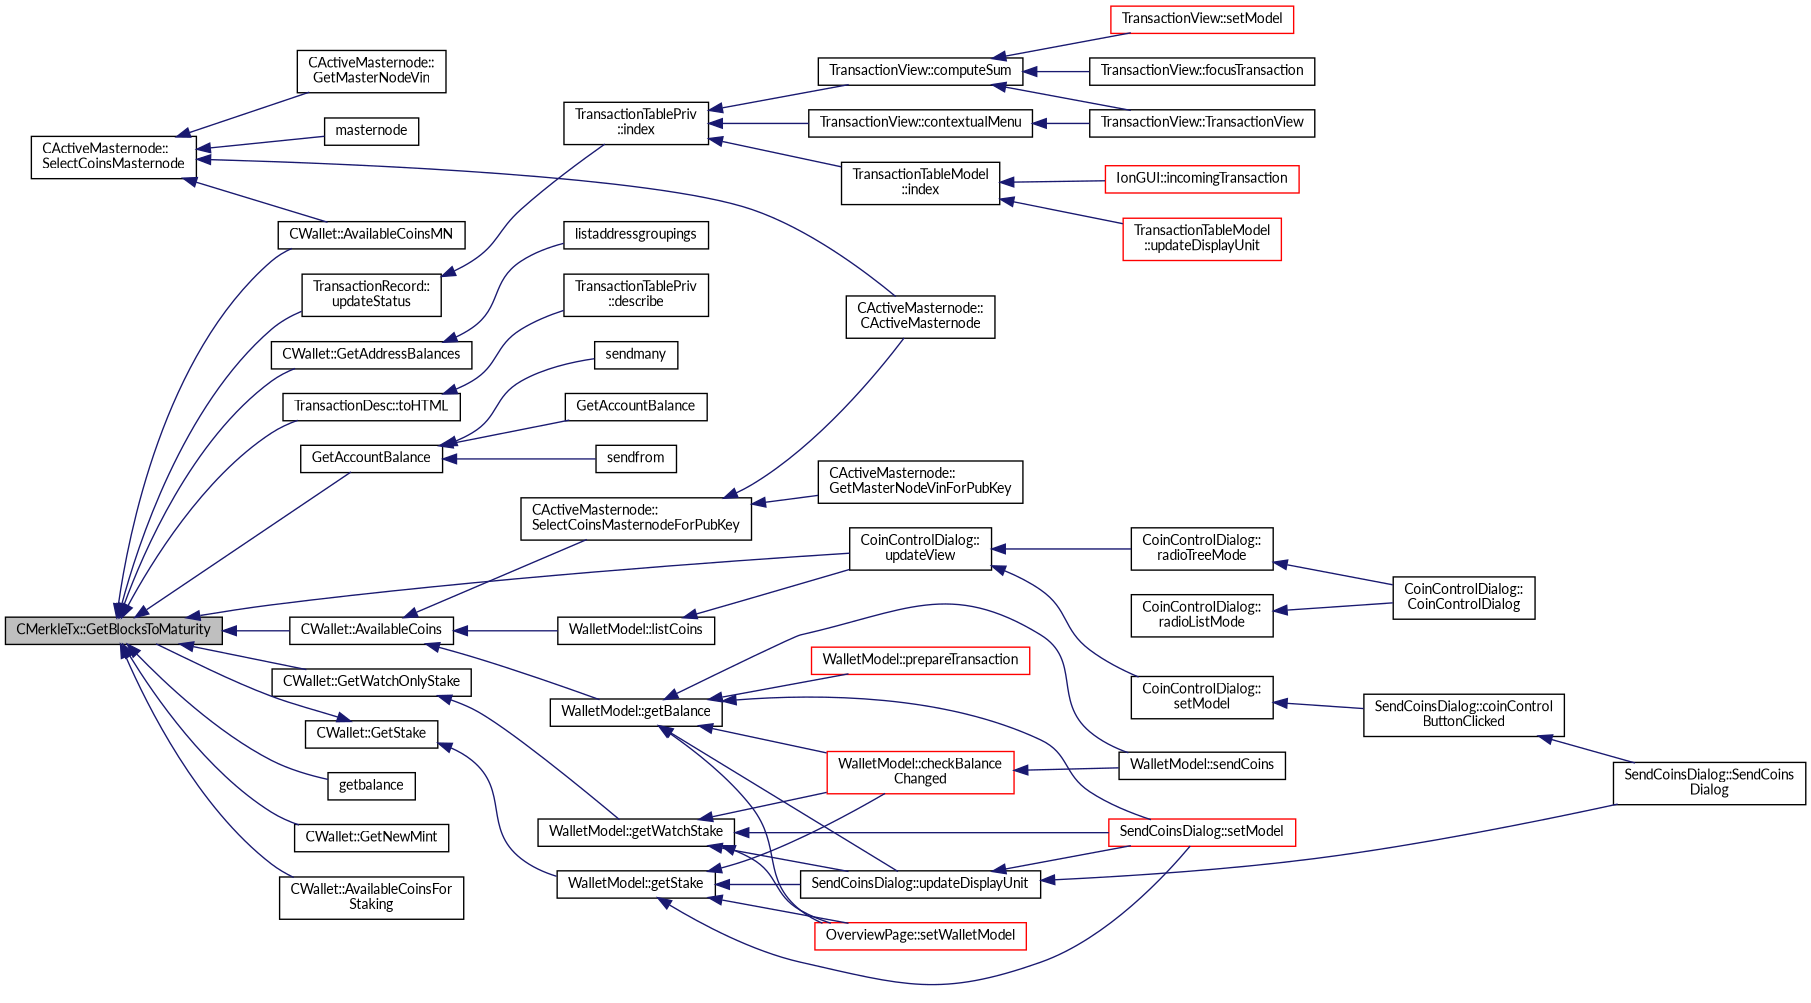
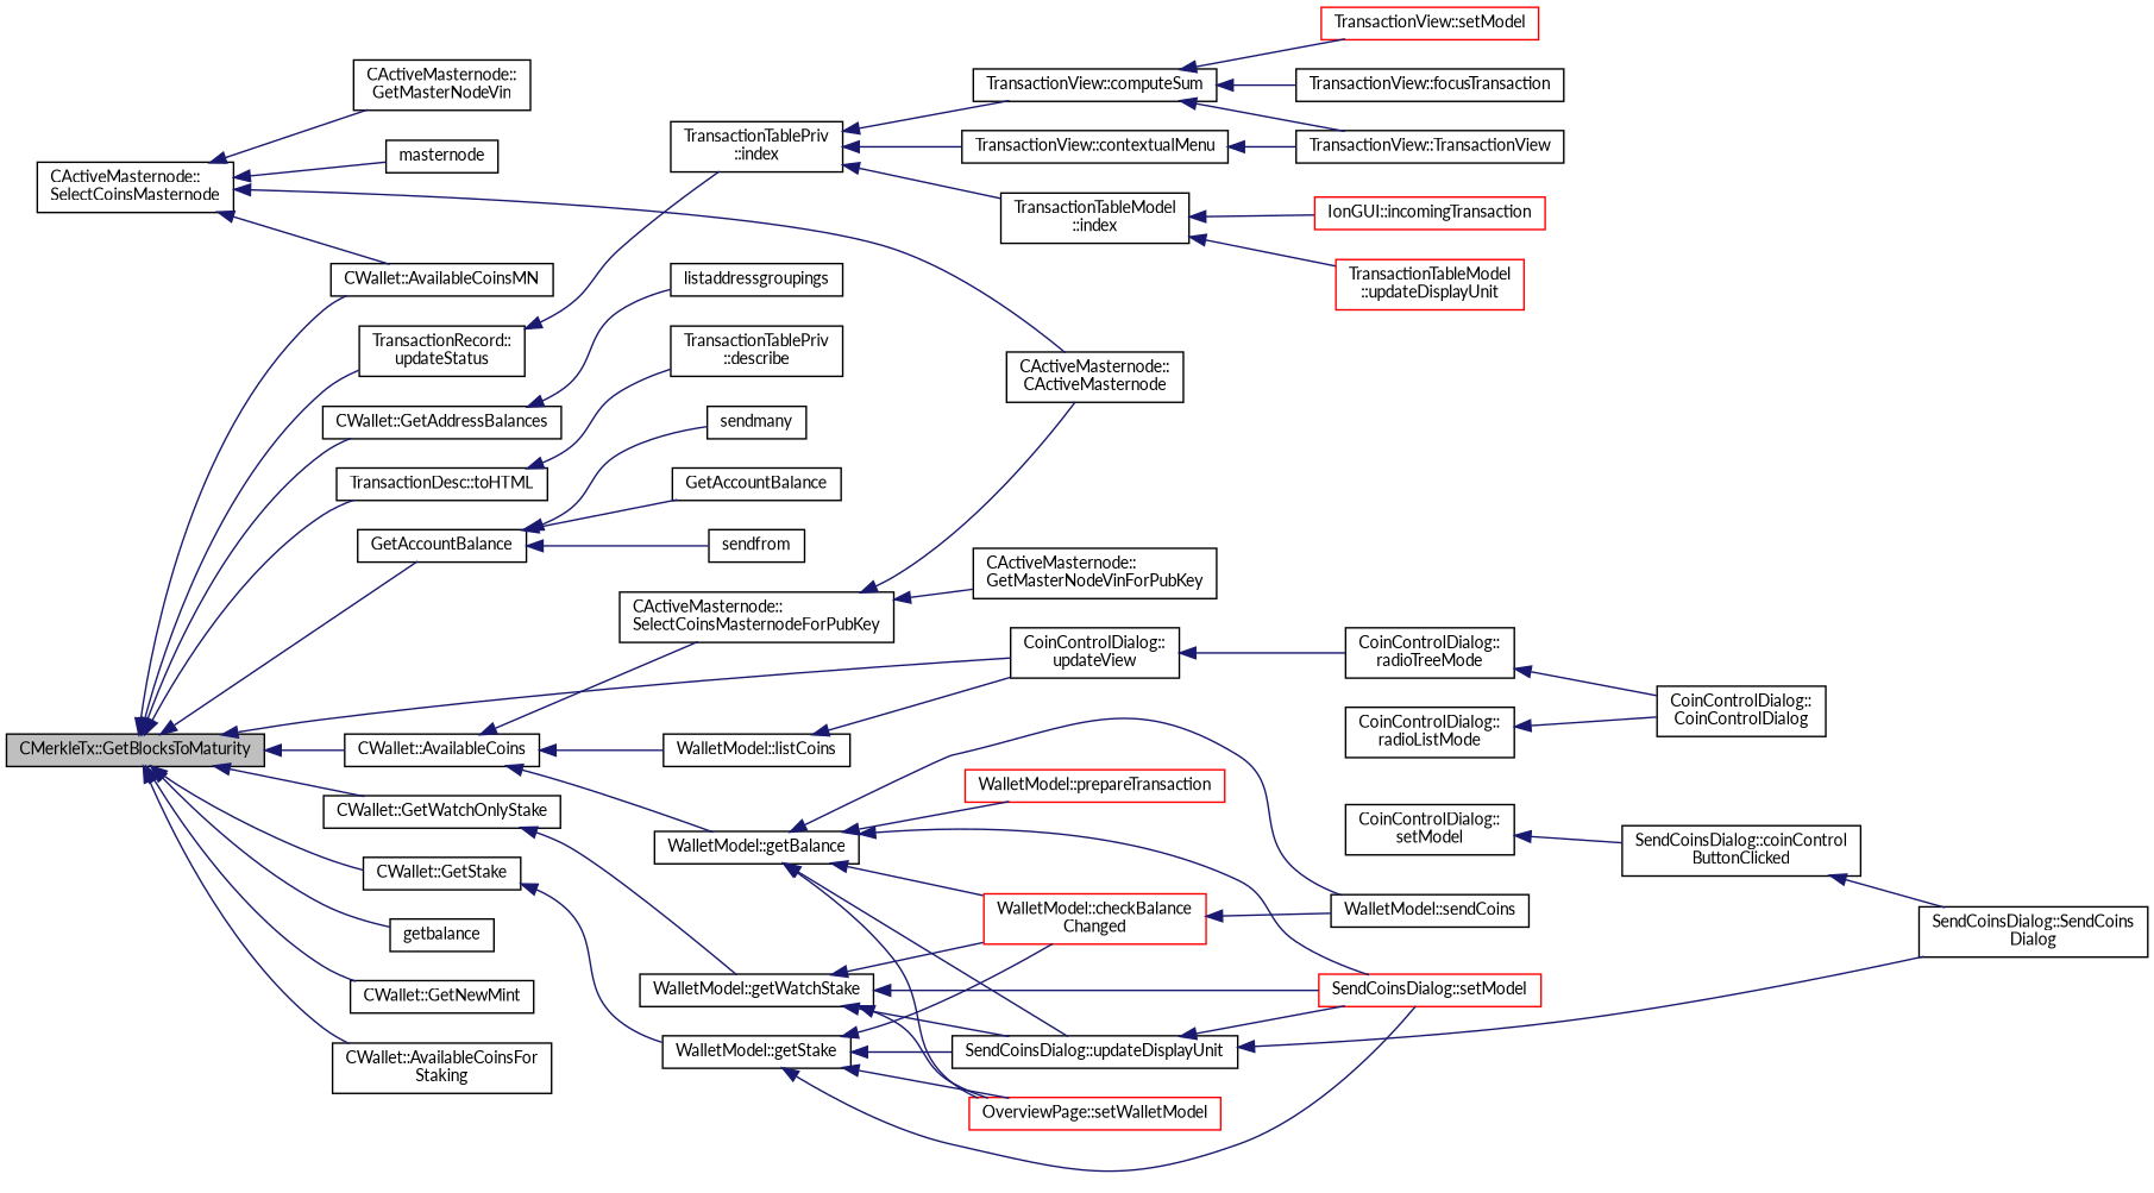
  digraph {
    fontname=Lato
    rankdir=LR
    node [color=black fillcolor=white fontname=Lato fontsize=10 shape=record style=filled]
    edge [color=midnightblue dir=back fontname=Lato fontsize=10 labelfontname=Helvetica labelfontsize=10 style=solid]
    n1 [fillcolor=grey75 fontcolor=black height=0.2 label="CMerkleTx::GetBlocksToMaturity" width=0.4]
    n2 [height=0.2 label="CoinControlDialog::\lupdateView" width=0.4]
    n3 [height=0.2 label="TransactionDesc::toHTML" width=0.4]
    n4 [height=0.2 label="TransactionRecord::\lupdateStatus" width=0.4]
    n5 [height=0.2 label=GetAccountBalance width=0.4]
    n6 [height=0.2 label=getbalance width=0.4]
    n7 [height=0.2 label="CWallet::GetStake" width=0.4]
    n8 [height=0.2 label="CWallet::GetNewMint" width=0.4]
    n9 [height=0.2 label="CWallet::GetWatchOnlyStake" width=0.4]
    n10 [height=0.2 label="CWallet::AvailableCoins" width=0.4]
    n11 [height=0.2 label="CWallet::AvailableCoinsMN" width=0.4]
    n12 [height=0.2 label="CWallet::AvailableCoinsFor\lStaking" width=0.4]
    n13 [height=0.2 label="CWallet::GetAddressBalances" width=0.4]
    n14 [height=0.2 label="CoinControlDialog::\lsetModel" width=0.4]
    n15 [height=0.2 label="CoinControlDialog::\lradioTreeMode" width=0.4]
    n16 [height=0.2 label="TransactionTablePriv\l::describe" width=0.4]
    n17 [height=0.2 label="TransactionTablePriv\l::index" width=0.4]
    n18 [height=0.2 label=GetAccountBalance width=0.4]
    n19 [height=0.2 label=sendfrom width=0.4]
    n20 [height=0.2 label=sendmany width=0.4]
    n21 [height=0.2 label="WalletModel::getStake" width=0.4]
    n22 [height=0.2 label="WalletModel::getWatchStake" width=0.4]
    n23 [height=0.2 label="CActiveMasternode::\lSelectCoinsMasternodeForPubKey" width=0.4]
    n24 [height=0.2 label="WalletModel::getBalance" width=0.4]
    n25 [height=0.2 label="WalletModel::listCoins" width=0.4]
    n26 [height=0.2 label=listaddressgroupings width=0.4]
    n27 [height=0.2 label="SendCoinsDialog::coinControl\lButtonClicked" width=0.4]
    n28 [height=0.2 label="CoinControlDialog::\lCoinControlDialog" width=0.4]
    n29 [height=0.2 label="CoinControlDialog::\lradioListMode" width=0.4]
    n30 [height=0.2 label="SendCoinsDialog::SendCoins\lDialog" width=0.4]
    n31 [height=0.2 label="TransactionTableModel\l::index" width=0.4]
    n32 [height=0.2 label="TransactionView::contextualMenu" width=0.4]
    n33 [height=0.2 label="TransactionView::computeSum" width=0.4]
    n34 [color=red height=0.2 label="IonGUI::incomingTransaction" width=0.4]
    n35 [color=red height=0.2 label="TransactionTableModel\l::updateDisplayUnit" width=0.4]
    n36 [height=0.2 label="TransactionView::TransactionView" width=0.4]
    n37 [color=red height=0.2 label="TransactionView::setModel" width=0.4]
    n38 [height=0.2 label="TransactionView::focusTransaction" width=0.4]
    n39 [color=red height=0.2 label="OverviewPage::setWalletModel" width=0.4]
    n40 [color=red height=0.2 label="SendCoinsDialog::setModel" width=0.4]
    n41 [height=0.2 label="SendCoinsDialog::updateDisplayUnit" width=0.4]
    n42 [color=red height=0.2 label="WalletModel::checkBalance\lChanged" width=0.4]
    n43 [height=0.2 label="WalletModel::sendCoins" width=0.4]
    n44 [height=0.2 label="CActiveMasternode::\lGetMasterNodeVinForPubKey" width=0.4]
    n45 [height=0.2 label="CActiveMasternode::\lCActiveMasternode" width=0.4]
    n46 [color=red height=0.2 label="WalletModel::prepareTransaction" width=0.4]
    n47 [height=0.2 label="CActiveMasternode::\lSelectCoinsMasternode" width=0.4]
    n48 [height=0.2 label="CActiveMasternode::\lGetMasterNodeVin" width=0.4]
    n49 [height=0.2 label=masternode width=0.4]
    n1 -> n2
    n1 -> n3
    n1 -> n4
    n1 -> n5
    n1 -> n6
-   n7 -> n1
+   n1 -> n7
    n1 -> n8
    n1 -> n9
    n1 -> n10
    n1 -> n11
    n1 -> n12
    n1 -> n13
-   n2 -> n14
    n2 -> n15
    n3 -> n16
    n4 -> n17
    n5 -> n18
    n5 -> n19
    n5 -> n20
    n7 -> n21
    n9 -> n22
    n10 -> n23
    n10 -> n24
    n10 -> n25
    n13 -> n26
    n14 -> n27
    n15 -> n28
    n17 -> n31
    n17 -> n32
    n17 -> n33
    n21 -> n39
    n21 -> n40
    n21 -> n41
    n21 -> n42
    n22 -> n39
    n22 -> n40
    n22 -> n41
    n22 -> n42
    n23 -> n44
    n23 -> n45
    n24 -> n39
    n24 -> n40
    n24 -> n41
    n24 -> n42
    n24 -> n43
    n24 -> n46
    n25 -> n2
    n27 -> n30
    n29 -> n28
    n31 -> n34
    n31 -> n35
    n32 -> n36
    n33 -> n36
    n33 -> n37
    n33 -> n38
    n41 -> n30
    n41 -> n40
    n42 -> n43
    n47 -> n11
    n47 -> n45
    n47 -> n48
    n47 -> n49
  }
